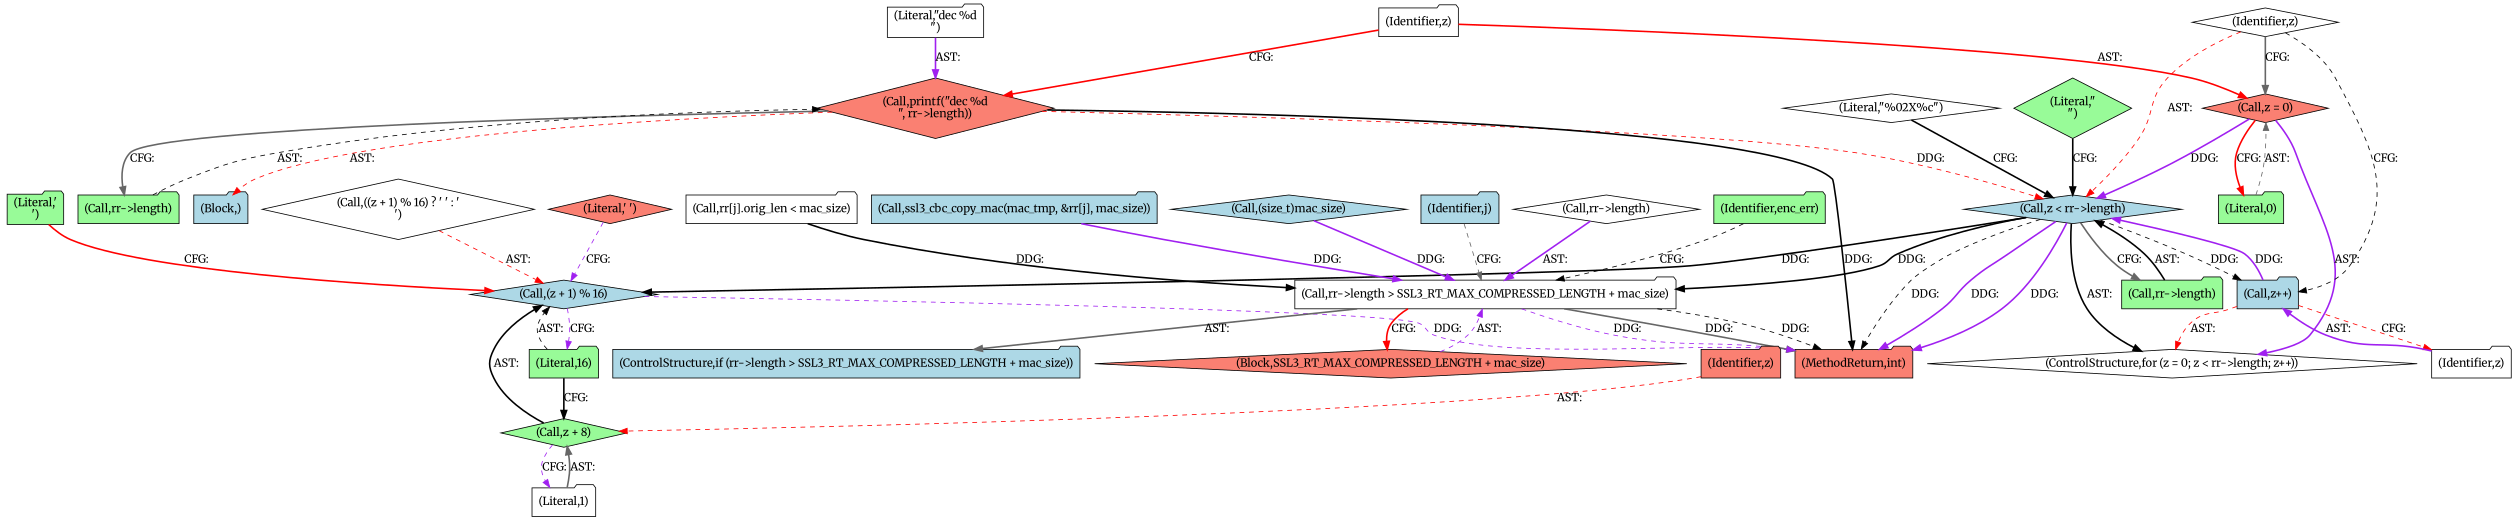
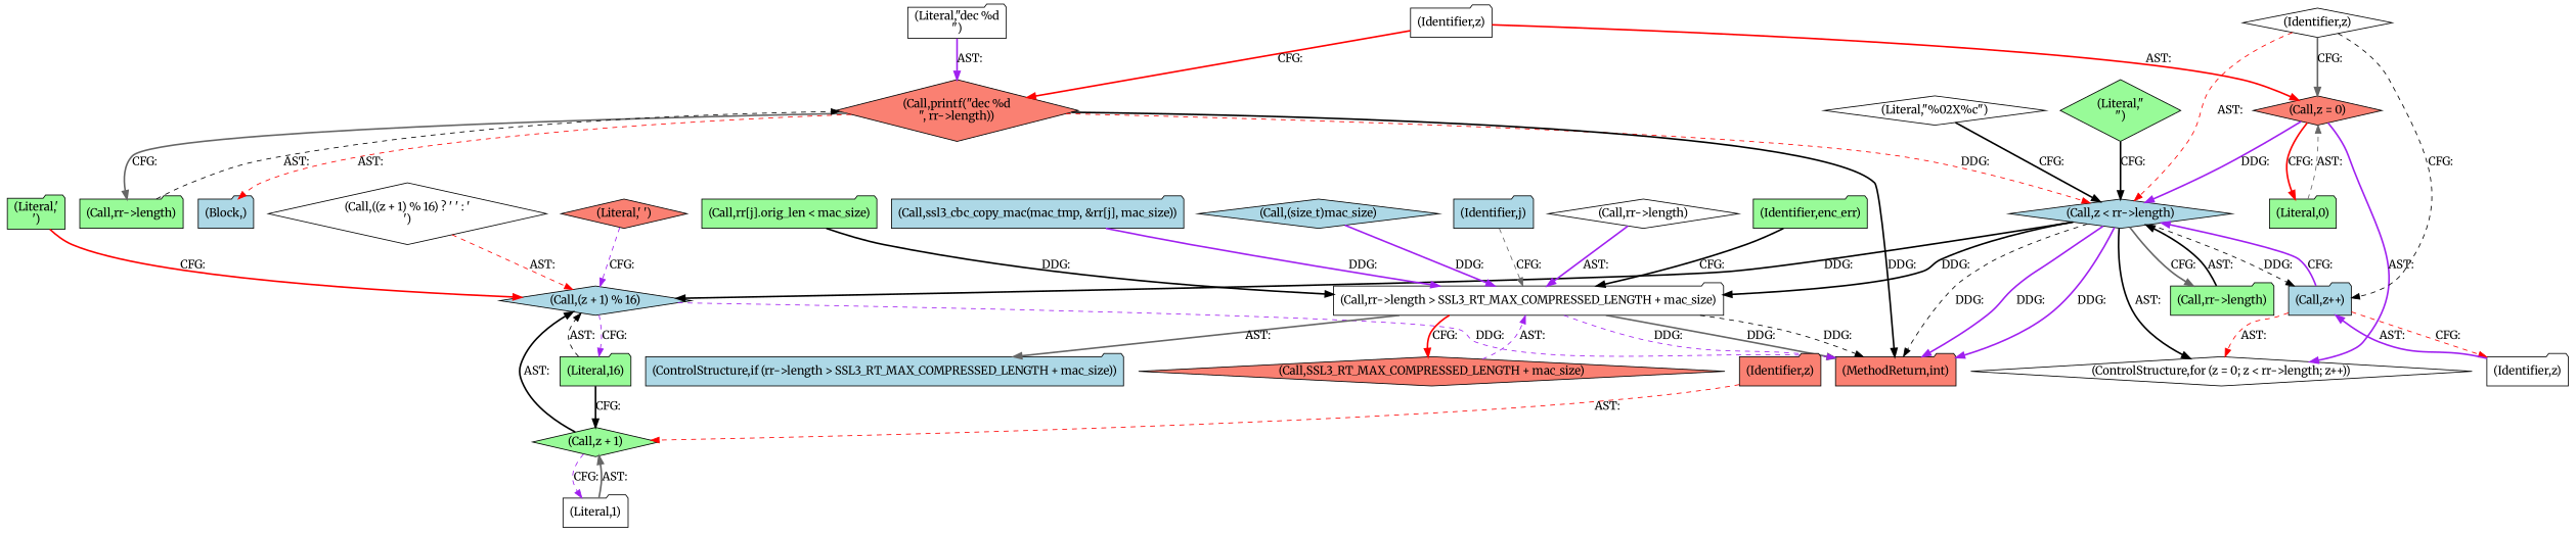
  digraph {
    fontname=Merriweather
    node [fillcolor=white fontname=Merriweather shape=folder style=filled]
    edge [color=black fontname=Merriweather style=bold]
    n1 [fillcolor=lightblue label="(Call,z < rr->length)" shape=diamond]
    n2 [fillcolor=lightblue label="(Call,z++)"]
    n3 [fillcolor=lightblue label="(Call,(z + 1) % 16)" shape=diamond]
    n4 [label="(Call,rr->length > SSL3_RT_MAX_COMPRESSED_LENGTH + mac_size)"]
    n5 [fillcolor=palegreen label="(Call,rr->length)"]
    n6 [fillcolor=salmon label="(MethodReturn,int)"]
    n7 [label="(ControlStructure,for (z = 0; z < rr->length; z++))" shape=diamond]
    n8 [label="(Identifier,z)"]
    n9 [fillcolor=palegreen label="(Literal,16)"]
-   n10 [fillcolor=palegreen label="(Call,z + 8)" shape=diamond]
+   n10 [fillcolor=palegreen label="(Call,z + 1)" shape=diamond]
    n11 [label="(Literal,1)"]
    n12 [fillcolor=lightblue label="(ControlStructure,if (rr->length > SSL3_RT_MAX_COMPRESSED_LENGTH + mac_size))"]
-   n13 [fillcolor=salmon label="(Block,SSL3_RT_MAX_COMPRESSED_LENGTH + mac_size)" shape=diamond]
+   n13 [fillcolor=salmon label="(Call,SSL3_RT_MAX_COMPRESSED_LENGTH + mac_size)" shape=diamond]
    n14 [fillcolor=salmon label="(Call,z = 0)" shape=diamond]
    n15 [fillcolor=palegreen label="(Literal,0)"]
    n16 [fillcolor=salmon label="(Call,printf(\"dec %d\n\", rr->length))" shape=diamond]
    n17 [fillcolor=palegreen label="(Call,rr->length)"]
    n18 [fillcolor=lightblue label="(Block,)"]
    n19 [label="(Call,((z + 1) % 16) ? ' ' : '\n')" shape=diamond]
    n20 [label="(Identifier,z)" shape=diamond]
-   n21 [label="(Call,rr[j].orig_len < mac_size)"]
+   n21 [fillcolor=palegreen label="(Call,rr[j].orig_len < mac_size)"]
    n22 [fillcolor=lightblue label="(Call,ssl3_cbc_copy_mac(mac_tmp, &rr[j], mac_size))"]
    n23 [label="(Literal,\"%02X%c\")" shape=diamond]
    n24 [fillcolor=lightblue label="(Call,(size_t)mac_size)" shape=diamond]
    n25 [fillcolor=palegreen label="(Literal,\"\n\")" shape=diamond]
    n26 [label="(Literal,\"dec %d\n\")"]
    n27 [fillcolor=salmon label="(Identifier,z)"]
    n28 [fillcolor=lightblue label="(Identifier,j)"]
    n29 [fillcolor=salmon label="(Literal,' ')" shape=diamond]
    n30 [label="(Call,rr->length)" shape=diamond]
    n31 [label="(Identifier,z)"]
    n32 [fillcolor=palegreen label="(Identifier,enc_err)"]
    n33 [fillcolor=palegreen label="(Literal,'\n')"]
    n1 -> n2 [label="DDG: " style=dashed]
    n1 -> n3 [label="DDG: "]
    n1 -> n4 [label="DDG: "]
    n1 -> n5 [color=gray40 label="CFG: "]
    n1 -> n6 [label="DDG: " style=dashed]
    n1 -> n6 [color=purple label="DDG: "]
    n1 -> n6 [color=purple label="DDG: "]
    n1 -> n7 [label="AST: "]
-   n2 -> n1 [color=purple label="DDG: "]
+   n2 -> n1 [color=purple label="CFG: "]
    n2 -> n7 [color=red label="AST: " style=dashed]
    n2 -> n8 [color=red label="CFG: " style=dashed]
    n3 -> n6 [color=purple label="DDG: " style=dashed]
    n3 -> n9 [color=purple label="CFG: " style=dashed]
    n4 -> n6 [color=gray40 label="DDG: "]
    n4 -> n6 [label="DDG: " style=dashed]
    n4 -> n6 [color=purple label="DDG: " style=dashed]
    n4 -> n12 [color=gray40 label="AST: "]
    n4 -> n13 [color=red label="CFG: "]
    n5 -> n1 [label="AST: "]
    n8 -> n2 [color=purple label="AST: "]
    n9 -> n3 [label="AST: " style=dashed]
    n9 -> n10 [label="CFG: "]
    n10 -> n3 [label="AST: "]
    n10 -> n11 [color=purple label="CFG: " style=dashed]
    n11 -> n10 [color=gray40 label="AST: "]
    n13 -> n4 [color=purple label="AST: " style=dashed]
    n14 -> n1 [color=purple label="DDG: "]
    n14 -> n7 [color=purple label="AST: "]
    n14 -> n15 [color=red label="CFG: "]
    n15 -> n14 [color=gray40 label="AST: " style=dashed]
    n16 -> n1 [color=red label="DDG: " style=dashed]
    n16 -> n6 [label="DDG: "]
    n16 -> n17 [color=gray40 label="CFG: "]
    n16 -> n18 [color=red label="AST: " style=dashed]
    n17 -> n16 [label="AST: " style=dashed]
    n19 -> n3 [color=red label="AST: " style=dashed]
    n20 -> n1 [color=red label="AST: " style=dashed]
    n20 -> n2 [label="CFG: " style=dashed]
    n20 -> n14 [color=gray40 label="CFG: "]
    n21 -> n4 [label="DDG: "]
    n22 -> n4 [color=purple label="DDG: "]
    n23 -> n1 [label="CFG: "]
    n24 -> n4 [color=purple label="DDG: "]
    n25 -> n1 [label="CFG: "]
    n26 -> n16 [color=purple label="AST: "]
    n27 -> n10 [color=red label="AST: " style=dashed]
    n28 -> n4 [color=gray40 label="CFG: " style=dashed]
    n29 -> n3 [color=purple label="CFG: " style=dashed]
    n30 -> n4 [color=purple label="AST: "]
    n31 -> n14 [color=red label="AST: "]
    n31 -> n16 [color=red label="CFG: "]
-   n32 -> n4 [label="CFG: " style=dashed]
+   n32 -> n4 [label="CFG: "]
    n33 -> n3 [color=red label="CFG: "]
  }
